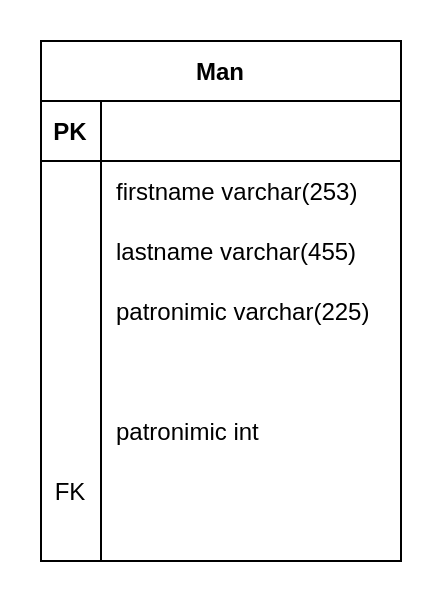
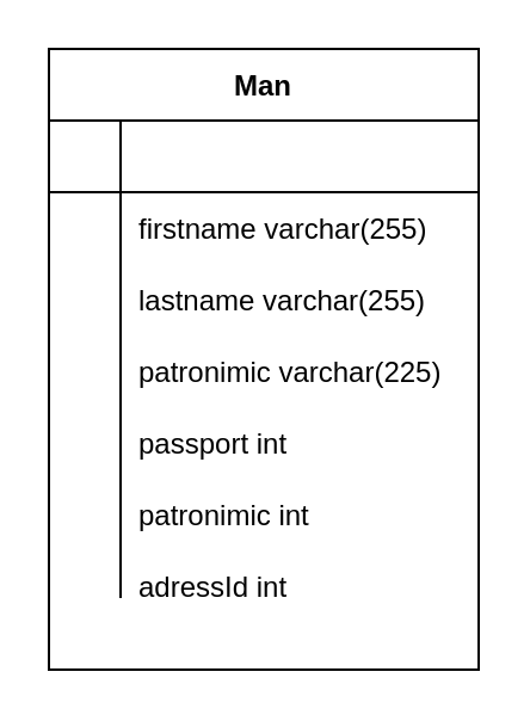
  <mxCell id="0" />
  <mxCell id="1" parent="0" />
  <mxCell id="2" value="Man" style="shape=table;startSize=30;container=1;collapsible=1;childLayout=tableLayout;fixedRows=1;rowLines=0;fontStyle=1;align=center;resizeLast=1;" vertex="1" parent="1"><mxGeometry x="20" y="20" width="180" height="260" as="geometry" /></mxCell>
  <mxCell id="3" value="" style="shape=partialRectangle;collapsible=0;dropTarget=0;pointerEvents=0;fillColor=none;top=0;left=0;bottom=1;right=0;points=[[0,0.5],[1,0.5]];portConstraint=eastwest;" vertex="1" parent="2"><mxGeometry y="30" width="180" height="30" as="geometry" /></mxCell>
- <mxCell id="4" value="PK" style="shape=partialRectangle;connectable=0;fillColor=none;top=0;left=0;bottom=0;right=0;fontStyle=1;overflow=hidden;" vertex="1" parent="3"><mxGeometry width="30" height="30" as="geometry" /></mxCell>
  <mxCell id="5" value="" style="shape=partialRectangle;collapsible=0;dropTarget=0;pointerEvents=0;fillColor=none;top=0;left=0;bottom=0;right=0;points=[[0,0.5],[1,0.5]];portConstraint=eastwest;" vertex="1" parent="2"><mxGeometry y="60" width="180" height="30" as="geometry" /></mxCell>
  <mxCell id="6" value="" style="shape=partialRectangle;connectable=0;fillColor=none;top=0;left=0;bottom=0;right=0;editable=1;overflow=hidden;" vertex="1" parent="5"><mxGeometry width="30" height="30" as="geometry" /></mxCell>
- <mxCell id="7" value="firstname varchar(253)" style="shape=partialRectangle;connectable=0;fillColor=none;top=0;left=0;bottom=0;right=0;align=left;spacingLeft=6;overflow=hidden;" vertex="1" parent="5"><mxGeometry x="30" width="150" height="30" as="geometry" /></mxCell>
+ <mxCell id="7" value="firstname varchar(255)" style="shape=partialRectangle;connectable=0;fillColor=none;top=0;left=0;bottom=0;right=0;align=left;spacingLeft=6;overflow=hidden;" vertex="1" parent="5"><mxGeometry x="30" width="150" height="30" as="geometry" /></mxCell>
  <mxCell id="8" value="" style="shape=partialRectangle;collapsible=0;dropTarget=0;pointerEvents=0;fillColor=none;top=0;left=0;bottom=0;right=0;points=[[0,0.5],[1,0.5]];portConstraint=eastwest;" vertex="1" parent="2"><mxGeometry y="90" width="180" height="30" as="geometry" /></mxCell>
  <mxCell id="9" value="" style="shape=partialRectangle;connectable=0;fillColor=none;top=0;left=0;bottom=0;right=0;editable=1;overflow=hidden;" vertex="1" parent="8"><mxGeometry width="30" height="30" as="geometry" /></mxCell>
- <mxCell id="10" value="lastname varchar(455)" style="shape=partialRectangle;connectable=0;fillColor=none;top=0;left=0;bottom=0;right=0;align=left;spacingLeft=6;overflow=hidden;" vertex="1" parent="8"><mxGeometry x="30" width="150" height="30" as="geometry" /></mxCell>
+ <mxCell id="10" value="lastname varchar(255)" style="shape=partialRectangle;connectable=0;fillColor=none;top=0;left=0;bottom=0;right=0;align=left;spacingLeft=6;overflow=hidden;" vertex="1" parent="8"><mxGeometry x="30" width="150" height="30" as="geometry" /></mxCell>
  <mxCell id="11" value="" style="shape=partialRectangle;collapsible=0;dropTarget=0;pointerEvents=0;fillColor=none;top=0;left=0;bottom=0;right=0;points=[[0,0.5],[1,0.5]];portConstraint=eastwest;" vertex="1" parent="2"><mxGeometry y="120" width="180" height="30" as="geometry" /></mxCell>
  <mxCell id="12" value="" style="shape=partialRectangle;connectable=0;fillColor=none;top=0;left=0;bottom=0;right=0;editable=1;overflow=hidden;" vertex="1" parent="11"><mxGeometry width="30" height="30" as="geometry" /></mxCell>
  <mxCell id="13" value="patronimic varchar(225)" style="shape=partialRectangle;connectable=0;fillColor=none;top=0;left=0;bottom=0;right=0;align=left;spacingLeft=6;overflow=hidden;" vertex="1" parent="11"><mxGeometry x="30" width="150" height="30" as="geometry" /></mxCell>
  <mxCell id="14" value="" style="shape=partialRectangle;collapsible=0;dropTarget=0;pointerEvents=0;fillColor=none;top=0;left=0;bottom=0;right=0;points=[[0,0.5],[1,0.5]];portConstraint=eastwest;" vertex="1" parent="2"><mxGeometry y="150" width="180" height="30" as="geometry" /></mxCell>
  <mxCell id="15" value="" style="shape=partialRectangle;connectable=0;fillColor=none;top=0;left=0;bottom=0;right=0;editable=1;overflow=hidden;" vertex="1" parent="14"><mxGeometry width="30" height="30" as="geometry" /></mxCell>
+ <mxCell id="16" value="passport int" style="shape=partialRectangle;connectable=0;fillColor=none;top=0;left=0;bottom=0;right=0;align=left;spacingLeft=6;overflow=hidden;" vertex="1" parent="14"><mxGeometry x="30" width="150" height="30" as="geometry" /></mxCell>
  <mxCell id="17" value="" style="shape=partialRectangle;collapsible=0;dropTarget=0;pointerEvents=0;fillColor=none;top=0;left=0;bottom=0;right=0;points=[[0,0.5],[1,0.5]];portConstraint=eastwest;" vertex="1" parent="2"><mxGeometry y="180" width="180" height="30" as="geometry" /></mxCell>
  <mxCell id="18" value="" style="shape=partialRectangle;connectable=0;fillColor=none;top=0;left=0;bottom=0;right=0;editable=1;overflow=hidden;" vertex="1" parent="17"><mxGeometry width="30" height="30" as="geometry" /></mxCell>
  <mxCell id="19" value="patronimic int" style="shape=partialRectangle;connectable=0;fillColor=none;top=0;left=0;bottom=0;right=0;align=left;spacingLeft=6;overflow=hidden;" vertex="1" parent="17"><mxGeometry x="30" width="150" height="30" as="geometry" /></mxCell>
  <mxCell id="20" value="" style="shape=partialRectangle;collapsible=0;dropTarget=0;pointerEvents=0;fillColor=none;top=0;left=0;bottom=0;right=0;points=[[0,0.5],[1,0.5]];portConstraint=eastwest;" vertex="1" parent="2"><mxGeometry y="210" width="180" height="30" as="geometry" /></mxCell>
- <mxCell id="21" value="FK" style="shape=partialRectangle;connectable=0;fillColor=none;top=0;left=0;bottom=0;right=0;editable=1;overflow=hidden;" vertex="1" parent="20"><mxGeometry width="30" height="30" as="geometry" /></mxCell>
+ <mxCell id="22" value="adressId int" style="shape=partialRectangle;connectable=0;fillColor=none;top=0;left=0;bottom=0;right=0;align=left;spacingLeft=6;overflow=hidden;" vertex="1" parent="20"><mxGeometry x="30" width="150" height="30" as="geometry" /></mxCell>
  <mxCell id="23" value="" style="shape=partialRectangle;collapsible=0;dropTarget=0;pointerEvents=0;fillColor=none;top=0;left=0;bottom=0;right=0;points=[[0,0.5],[1,0.5]];portConstraint=eastwest;" vertex="1" parent="2"><mxGeometry y="240" width="180" height="20" as="geometry" /></mxCell>
  <mxCell id="24" value="" style="shape=partialRectangle;connectable=0;fillColor=none;top=0;left=0;bottom=0;right=0;editable=1;overflow=hidden;" vertex="1" parent="23"><mxGeometry width="30" height="20" as="geometry" /></mxCell>
  <mxCell id="25" value="" style="shape=partialRectangle;connectable=0;fillColor=none;top=0;left=0;bottom=0;right=0;align=left;spacingLeft=6;overflow=hidden;" vertex="1" parent="23"><mxGeometry x="30" width="150" height="20" as="geometry" /></mxCell>
